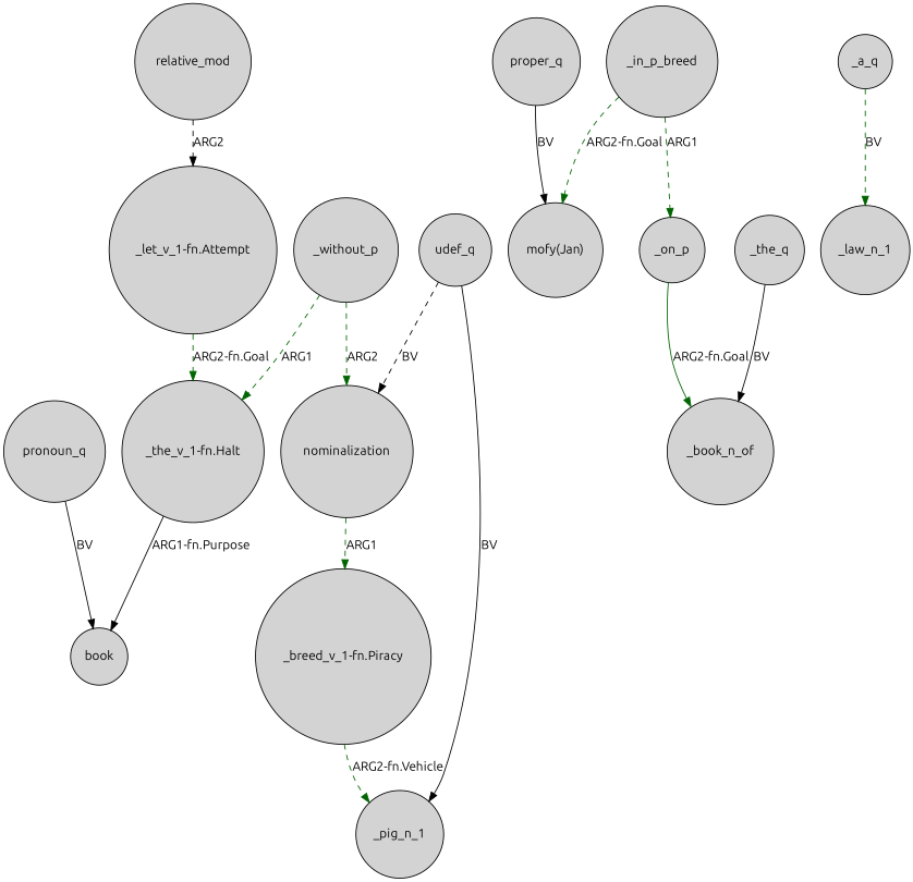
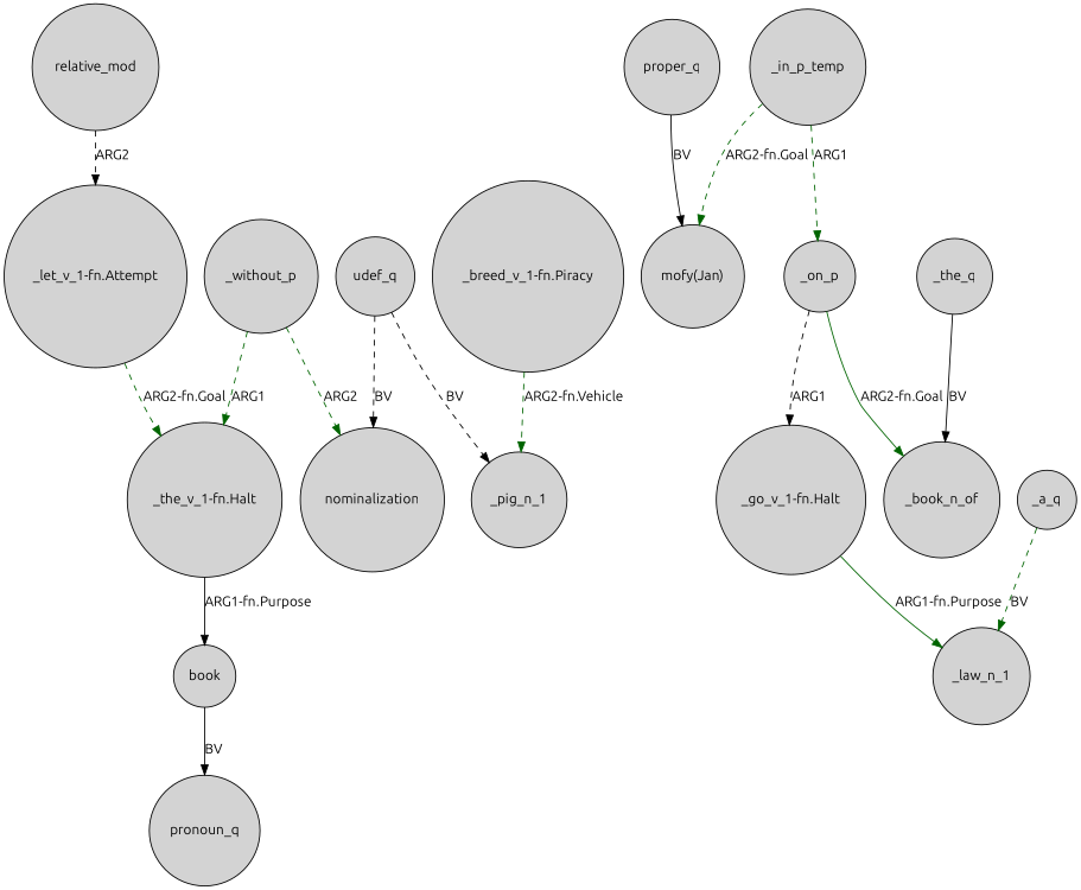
  digraph {
    fontname=Ubuntu
    node [fontname=Ubuntu shape=circle style=filled]
    edge [color=darkgreen fontname=Ubuntu style=dashed]
    n1 [label="_the_v_1-fn.Halt"]
    n2 [label=book]
    proper_q
    "mofy(Jan)"
    _on_p
+   "_go_v_1-fn.Halt"
    _book_n_of
    _law_n_1
    "_breed_v_1-fn.Piracy"
    _pig_n_1
    relative_mod
    "_let_v_1-fn.Attempt"
    udef_q
    nominalization
    _without_p
-   _in_p_temp [label=_in_p_breed]
+   _in_p_temp
    pronoun_q
    _the_q
    _a_q
    n1 -> n2 [color=black label="ARG1-fn.Purpose" style=solid]
    proper_q -> "mofy(Jan)" [color=black label=BV style=solid]
+   _on_p -> "_go_v_1-fn.Halt" [color=black label=ARG1]
    _on_p -> _book_n_of [label="ARG2-fn.Goal" style=solid]
+   "_go_v_1-fn.Halt" -> _law_n_1 [label="ARG1-fn.Purpose" style=solid]
    "_breed_v_1-fn.Piracy" -> _pig_n_1 [label="ARG2-fn.Vehicle"]
    relative_mod -> "_let_v_1-fn.Attempt" [color=black label=ARG2]
    "_let_v_1-fn.Attempt" -> n1 [label="ARG2-fn.Goal"]
-   udef_q -> _pig_n_1 [color=black label=BV style=solid]
+   udef_q -> _pig_n_1 [color=black label=BV]
    udef_q -> nominalization [color=black label=BV]
-   nominalization -> "_breed_v_1-fn.Piracy" [label=ARG1]
    _without_p -> n1 [label=ARG1]
    _without_p -> nominalization [label=ARG2]
    _in_p_temp -> "mofy(Jan)" [label="ARG2-fn.Goal"]
    _in_p_temp -> _on_p [label=ARG1]
-   pronoun_q -> n2 [color=black label=BV style=solid]
+   n2 -> pronoun_q [color=black label=BV style=solid]
    _the_q -> _book_n_of [color=black label=BV style=solid]
    _a_q -> _law_n_1 [label=BV]
  }
